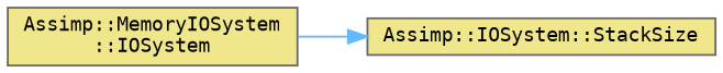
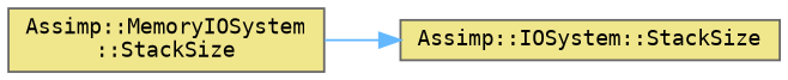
  digraph {
    rankdir=LR
    node [fillcolor=khaki fontname=Terminal fontsize=10 shape=box style=filled]
-   n1 [color=gray40 fontcolor=black height=0.2 label="Assimp::MemoryIOSystem\l::IOSystem" width=0.4]
+   n1 [color=gray40 fontcolor=black height=0.2 label="Assimp::MemoryIOSystem\l::StackSize" width=0.4]
    n2 [color=grey40 height=0.2 label="Assimp::IOSystem::StackSize" width=0.4]
    n1 -> n2 [color=steelblue1 fontname=Terminal fontsize=10 labelfontname=Helvetica labelfontsize=10 style=solid]
  }
